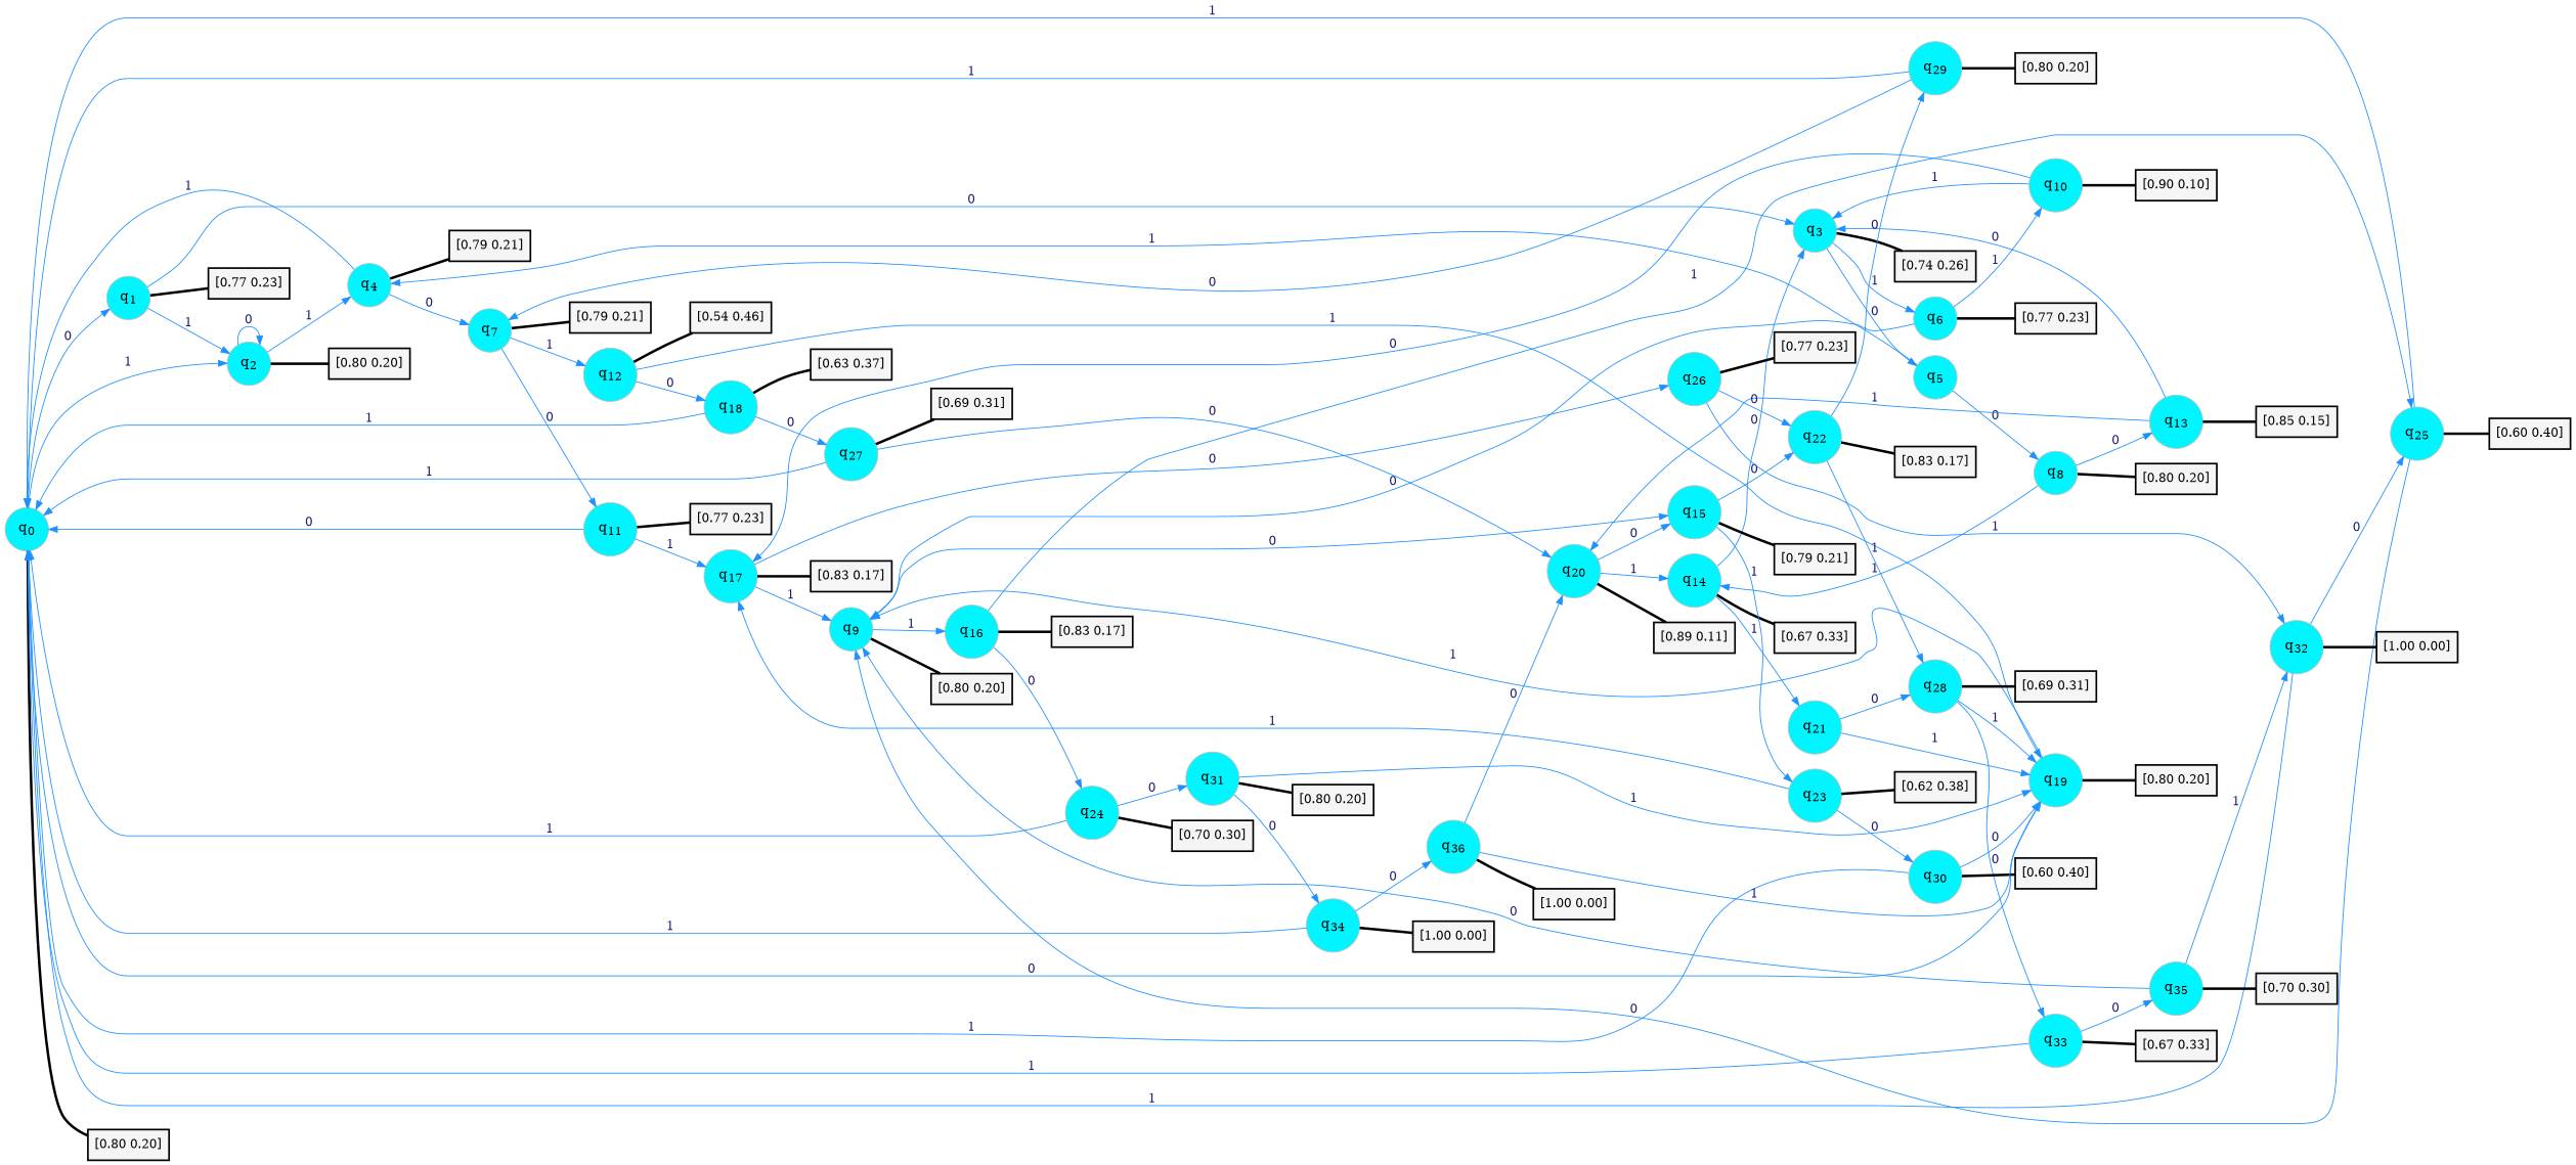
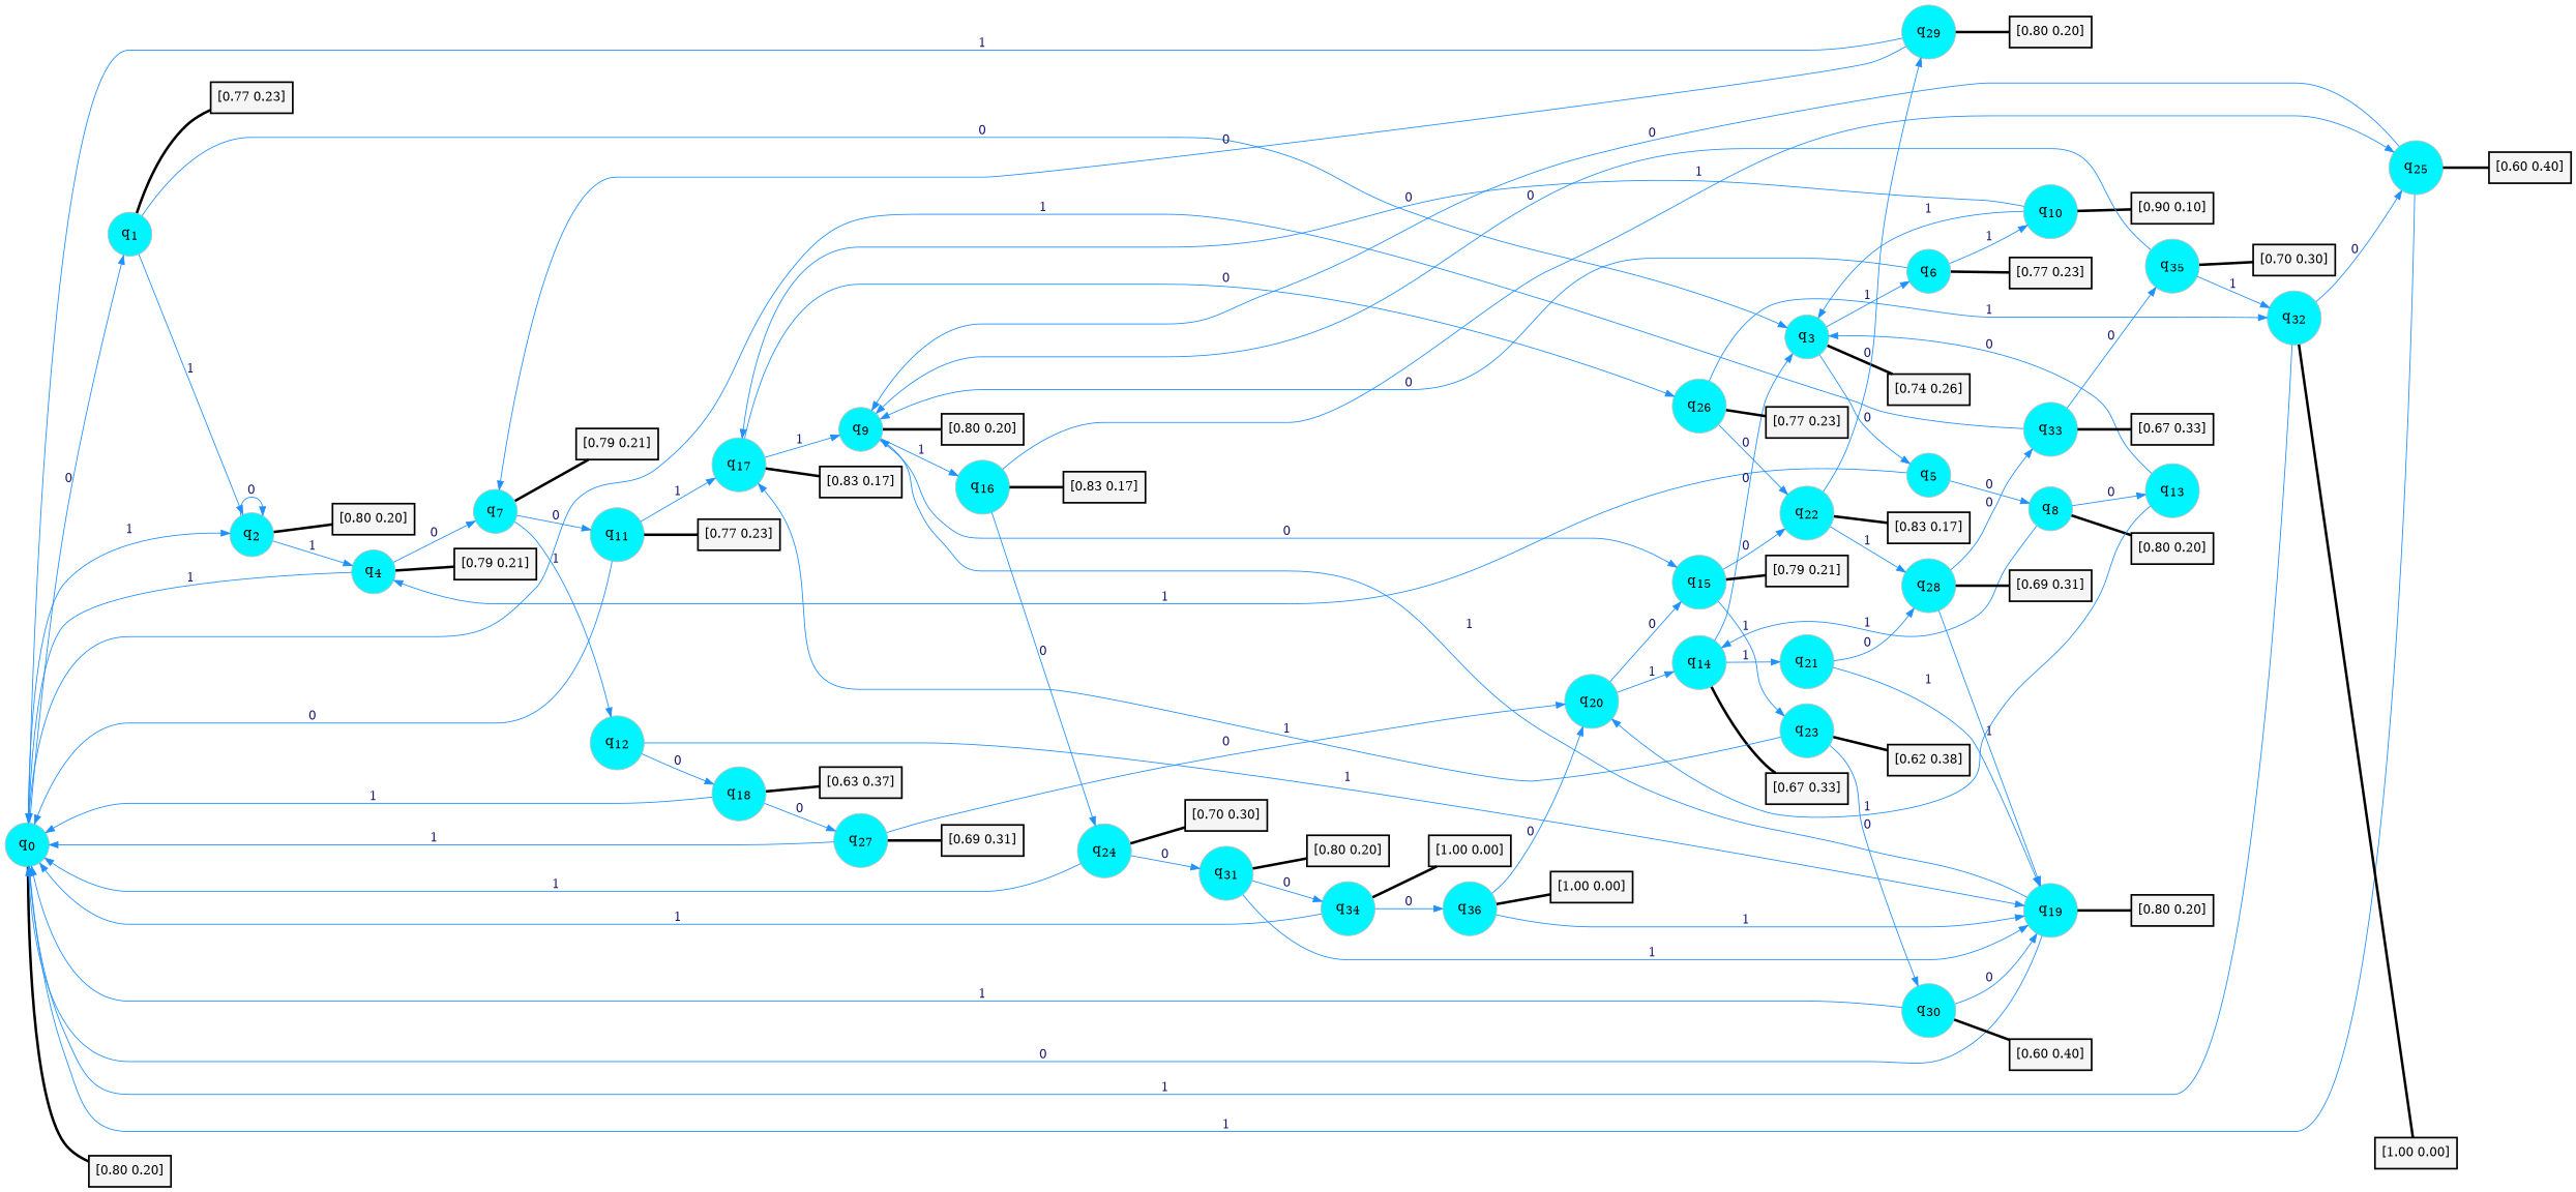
  digraph {
    fontname="DejaVu Serif"
    rankdir=LR
    node [color=gray fillcolor=turquoise1 fontcolor=black fontname="DejaVu Serif" fontsize=16 fontweight=bold shape=circle style=filled]
    edge [arrowsize=1 color=dodgerblue1 fontcolor=midnightblue fontname="DejaVu Serif" fontweight=bold penwidth=1 style=solid weight=20]
    n1 [label=<q<SUB>0</SUB>>]
    n2 [label=<q<SUB>1</SUB>>]
    n3 [label=<q<SUB>2</SUB>>]
    n4 [color=black fillcolor=whitesmoke fontsize=14 label="[0.80 0.20]" penwidth=2 shape=box]
    n5 [label=<q<SUB>3</SUB>>]
    n6 [color=black fillcolor=whitesmoke fontsize=14 label="[0.77 0.23]" penwidth=2 shape=box]
    n7 [label=<q<SUB>4</SUB>>]
    n8 [color=black fillcolor=whitesmoke fontsize=14 label="[0.80 0.20]" penwidth=2 shape=box]
    n9 [label=<q<SUB>5</SUB>>]
    n10 [label=<q<SUB>6</SUB>>]
    n11 [color=black fillcolor=whitesmoke fontsize=14 label="[0.74 0.26]" penwidth=2 shape=box]
    n12 [label=<q<SUB>7</SUB>>]
    n13 [color=black fillcolor=whitesmoke fontsize=14 label="[0.79 0.21]" penwidth=2 shape=box]
    n14 [label=<q<SUB>8</SUB>>]
    n15 [label=<q<SUB>9</SUB>>]
    n16 [label=<q<SUB>10</SUB>>]
    n17 [color=black fillcolor=whitesmoke fontsize=14 label="[0.77 0.23]" penwidth=2 shape=box]
    n18 [label=<q<SUB>11</SUB>>]
    n19 [label=<q<SUB>12</SUB>>]
    n20 [color=black fillcolor=whitesmoke fontsize=14 label="[0.79 0.21]" penwidth=2 shape=box]
    n21 [label=<q<SUB>13</SUB>>]
    n22 [label=<q<SUB>14</SUB>>]
    n23 [color=black fillcolor=whitesmoke fontsize=14 label="[0.80 0.20]" penwidth=2 shape=box]
    n24 [label=<q<SUB>15</SUB>>]
    n25 [label=<q<SUB>16</SUB>>]
    n26 [color=black fillcolor=whitesmoke fontsize=14 label="[0.80 0.20]" penwidth=2 shape=box]
    n27 [label=<q<SUB>17</SUB>>]
    n28 [color=black fillcolor=whitesmoke fontsize=14 label="[0.90 0.10]" penwidth=2 shape=box]
    n29 [color=black fillcolor=whitesmoke fontsize=14 label="[0.77 0.23]" penwidth=2 shape=box]
    n30 [label=<q<SUB>18</SUB>>]
    n31 [label=<q<SUB>19</SUB>>]
-   n32 [color=black fillcolor=whitesmoke fontsize=14 label="[0.54 0.46]" penwidth=2 shape=box]
    n33 [label=<q<SUB>20</SUB>>]
-   n34 [color=black fillcolor=whitesmoke fontsize=14 label="[0.85 0.15]" penwidth=2 shape=box]
    n35 [label=<q<SUB>21</SUB>>]
    n36 [color=black fillcolor=whitesmoke fontsize=14 label="[0.67 0.33]" penwidth=2 shape=box]
    n37 [label=<q<SUB>22</SUB>>]
    n38 [label=<q<SUB>23</SUB>>]
    n39 [color=black fillcolor=whitesmoke fontsize=14 label="[0.79 0.21]" penwidth=2 shape=box]
    n40 [label=<q<SUB>24</SUB>>]
    n41 [label=<q<SUB>25</SUB>>]
    n42 [color=black fillcolor=whitesmoke fontsize=14 label="[0.83 0.17]" penwidth=2 shape=box]
    n43 [label=<q<SUB>26</SUB>>]
    n44 [color=black fillcolor=whitesmoke fontsize=14 label="[0.83 0.17]" penwidth=2 shape=box]
    n45 [label=<q<SUB>27</SUB>>]
    n46 [color=black fillcolor=whitesmoke fontsize=14 label="[0.63 0.37]" penwidth=2 shape=box]
    n47 [color=black fillcolor=whitesmoke fontsize=14 label="[0.80 0.20]" penwidth=2 shape=box]
-   n48 [color=black fillcolor=whitesmoke fontsize=14 label="[0.89 0.11]" penwidth=2 shape=box]
    n49 [label=<q<SUB>28</SUB>>]
    n50 [label=<q<SUB>29</SUB>>]
    n51 [color=black fillcolor=whitesmoke fontsize=14 label="[0.83 0.17]" penwidth=2 shape=box]
    n52 [label=<q<SUB>30</SUB>>]
    n53 [color=black fillcolor=whitesmoke fontsize=14 label="[0.62 0.38]" penwidth=2 shape=box]
    n54 [label=<q<SUB>31</SUB>>]
    n55 [color=black fillcolor=whitesmoke fontsize=14 label="[0.70 0.30]" penwidth=2 shape=box]
    n56 [color=black fillcolor=whitesmoke fontsize=14 label="[0.60 0.40]" penwidth=2 shape=box]
    n57 [label=<q<SUB>32</SUB>>]
    n58 [color=black fillcolor=whitesmoke fontsize=14 label="[0.77 0.23]" penwidth=2 shape=box]
    n59 [color=black fillcolor=whitesmoke fontsize=14 label="[0.69 0.31]" penwidth=2 shape=box]
    n60 [label=<q<SUB>33</SUB>>]
    n61 [color=black fillcolor=whitesmoke fontsize=14 label="[0.69 0.31]" penwidth=2 shape=box]
    n62 [color=black fillcolor=whitesmoke fontsize=14 label="[0.80 0.20]" penwidth=2 shape=box]
    n63 [color=black fillcolor=whitesmoke fontsize=14 label="[0.60 0.40]" penwidth=2 shape=box]
    n64 [label=<q<SUB>34</SUB>>]
    n65 [color=black fillcolor=whitesmoke fontsize=14 label="[0.80 0.20]" penwidth=2 shape=box]
    n66 [color=black fillcolor=whitesmoke fontsize=14 label="[1.00 0.00]" penwidth=2 shape=box]
    n67 [label=<q<SUB>35</SUB>>]
    n68 [color=black fillcolor=whitesmoke fontsize=14 label="[0.67 0.33]" penwidth=2 shape=box]
    n69 [label=<q<SUB>36</SUB>>]
    n70 [color=black fillcolor=whitesmoke fontsize=14 label="[1.00 0.00]" penwidth=2 shape=box]
    n71 [color=black fillcolor=whitesmoke fontsize=14 label="[0.70 0.30]" penwidth=2 shape=box]
    n72 [color=black fillcolor=whitesmoke fontsize=14 label="[1.00 0.00]" penwidth=2 shape=box]
    n1 -> n2 [label=0]
    n1 -> n3 [label=1]
    n1 -> n4 [arrowhead=none color=black penwidth=3]
    n2 -> n3 [label=1]
    n2 -> n5 [label=0]
    n2 -> n6 [arrowhead=none color=black penwidth=3]
    n3 -> n3 [label=0]
    n3 -> n7 [label=1]
    n3 -> n8 [arrowhead=none color=black penwidth=3]
    n5 -> n9 [label=0]
    n5 -> n10 [label=1]
    n5 -> n11 [arrowhead=none color=black penwidth=3]
    n7 -> n1 [label=1]
    n7 -> n12 [label=0]
    n7 -> n13 [arrowhead=none color=black penwidth=3]
    n9 -> n7 [label=1]
    n9 -> n14 [label=0]
    n10 -> n15 [label=0]
    n10 -> n16 [label=1]
    n10 -> n17 [arrowhead=none color=black penwidth=3]
    n12 -> n18 [label=0]
    n12 -> n19 [label=1]
    n12 -> n20 [arrowhead=none color=black penwidth=3]
    n14 -> n21 [label=0]
    n14 -> n22 [label=1]
    n14 -> n23 [arrowhead=none color=black penwidth=3]
    n15 -> n24 [label=0]
    n15 -> n25 [label=1]
    n15 -> n26 [arrowhead=none color=black penwidth=3]
    n16 -> n5 [label=1]
    n16 -> n27 [label=0]
    n16 -> n28 [arrowhead=none color=black penwidth=3]
    n18 -> n1 [label=0]
    n18 -> n27 [label=1]
    n18 -> n29 [arrowhead=none color=black penwidth=3]
    n19 -> n30 [label=0]
    n19 -> n31 [label=1]
-   n19 -> n32 [arrowhead=none color=black penwidth=3]
    n21 -> n5 [label=0]
    n21 -> n33 [label=1]
-   n21 -> n34 [arrowhead=none color=black penwidth=3]
    n22 -> n5 [label=0]
    n22 -> n35 [label=1]
    n22 -> n36 [arrowhead=none color=black penwidth=3]
    n24 -> n37 [label=0]
    n24 -> n38 [label=1]
    n24 -> n39 [arrowhead=none color=black penwidth=3]
    n25 -> n40 [label=0]
    n25 -> n41 [label=1]
    n25 -> n42 [arrowhead=none color=black penwidth=3]
    n27 -> n15 [label=1]
    n27 -> n43 [label=0]
    n27 -> n44 [arrowhead=none color=black penwidth=3]
    n30 -> n1 [label=1]
    n30 -> n45 [label=0]
    n30 -> n46 [arrowhead=none color=black penwidth=3]
    n31 -> n1 [label=0]
    n31 -> n15 [label=1]
    n31 -> n47 [arrowhead=none color=black penwidth=3]
    n33 -> n22 [label=1]
    n33 -> n24 [label=0]
-   n33 -> n48 [arrowhead=none color=black penwidth=3]
    n35 -> n31 [label=1]
    n35 -> n49 [label=0]
    n37 -> n49 [label=1]
    n37 -> n50 [label=0]
    n37 -> n51 [arrowhead=none color=black penwidth=3]
    n38 -> n27 [label=1]
    n38 -> n52 [label=0]
    n38 -> n53 [arrowhead=none color=black penwidth=3]
    n40 -> n1 [label=1]
    n40 -> n54 [label=0]
    n40 -> n55 [arrowhead=none color=black penwidth=3]
    n41 -> n1 [label=1]
    n41 -> n15 [label=0]
    n41 -> n56 [arrowhead=none color=black penwidth=3]
    n43 -> n37 [label=0]
    n43 -> n57 [label=1]
    n43 -> n58 [arrowhead=none color=black penwidth=3]
    n45 -> n1 [label=1]
    n45 -> n33 [label=0]
    n45 -> n59 [arrowhead=none color=black penwidth=3]
    n49 -> n31 [label=1]
    n49 -> n60 [label=0]
    n49 -> n61 [arrowhead=none color=black penwidth=3]
    n50 -> n1 [label=1]
    n50 -> n12 [label=0]
    n50 -> n62 [arrowhead=none color=black penwidth=3]
    n52 -> n1 [label=1]
    n52 -> n31 [label=0]
    n52 -> n63 [arrowhead=none color=black penwidth=3]
    n54 -> n31 [label=1]
    n54 -> n64 [label=0]
    n54 -> n65 [arrowhead=none color=black penwidth=3]
    n57 -> n1 [label=1]
    n57 -> n41 [label=0]
    n57 -> n66 [arrowhead=none color=black penwidth=3]
    n60 -> n1 [label=1]
    n60 -> n67 [label=0]
    n60 -> n68 [arrowhead=none color=black penwidth=3]
    n64 -> n1 [label=1]
    n64 -> n69 [label=0]
    n64 -> n70 [arrowhead=none color=black penwidth=3]
    n67 -> n15 [label=0]
    n67 -> n57 [label=1]
    n67 -> n71 [arrowhead=none color=black penwidth=3]
    n69 -> n31 [label=1]
    n69 -> n33 [label=0]
    n69 -> n72 [arrowhead=none color=black penwidth=3]
  }
